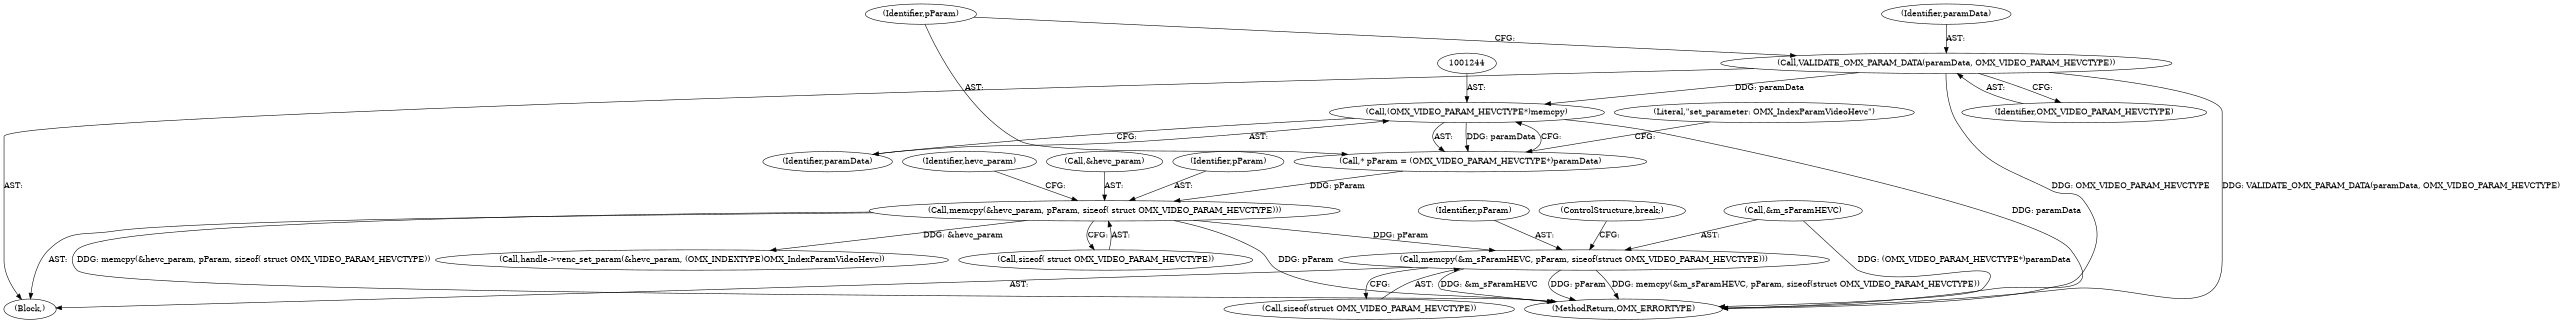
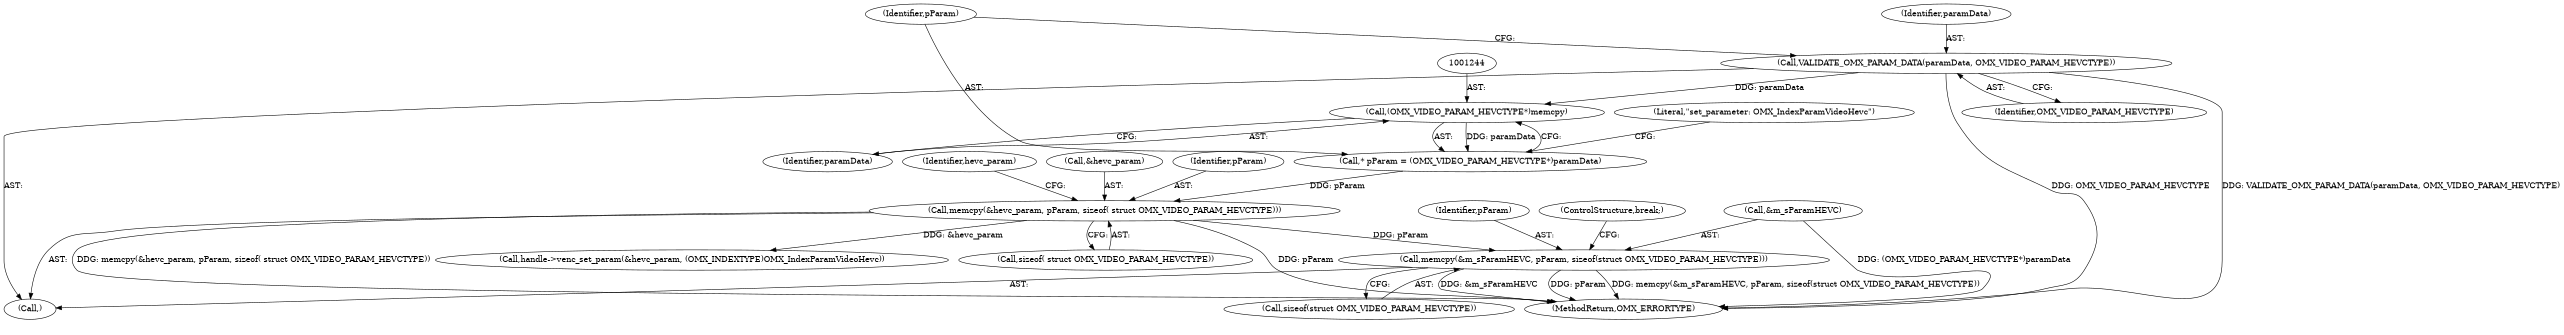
  digraph {
    n1 [label="(Call,memcpy(&m_sParamHEVC, pParam, sizeof(struct OMX_VIDEO_PARAM_HEVCTYPE)))"]
    n2 [label="(Call,sizeof(struct OMX_VIDEO_PARAM_HEVCTYPE))"]
-   n3 [label="(Block,)"]
+   n3 [label="(Call,)"]
    n4 [label="(MethodReturn,OMX_ERRORTYPE)"]
    n5 [label="(Call,memcpy(&hevc_param, pParam, sizeof( struct OMX_VIDEO_PARAM_HEVCTYPE)))"]
    n6 [label="(Call,sizeof( struct OMX_VIDEO_PARAM_HEVCTYPE))"]
    n7 [label="(Call,handle->venc_set_param(&hevc_param, (OMX_INDEXTYPE)OMX_IndexParamVideoHevc))"]
    n8 [label="(Call,* pParam = (OMX_VIDEO_PARAM_HEVCTYPE*)paramData)"]
    n9 [label="(Call,(OMX_VIDEO_PARAM_HEVCTYPE*)memcpy)"]
    n10 [label="(Identifier,paramData)"]
    n11 [label="(Call,VALIDATE_OMX_PARAM_DATA(paramData, OMX_VIDEO_PARAM_HEVCTYPE))"]
    n12 [label="(Identifier,OMX_VIDEO_PARAM_HEVCTYPE)"]
    n13 [label="(ControlStructure,break;)"]
    n14 [label="(Identifier,hevc_param)"]
    n15 [label="(Literal,\"set_parameter: OMX_IndexParamVideoHevc\")"]
    n16 [label="(Call,&hevc_param)"]
    n17 [label="(Call,&m_sParamHEVC)"]
    n18 [label="(Identifier,pParam)"]
    n19 [label="(Identifier,pParam)"]
    n20 [label="(Identifier,paramData)"]
    n21 [label="(Identifier,pParam)"]
    1001244
    n1 -> n2 [label="CFG: "]
    n1 -> n3 [label="AST: "]
    n1 -> n4 [label="DDG: &m_sParamHEVC"]
    n1 -> n4 [label="DDG: pParam"]
    n1 -> n4 [label="DDG: memcpy(&m_sParamHEVC, pParam, sizeof(struct OMX_VIDEO_PARAM_HEVCTYPE))"]
    n2 -> n1 [label="AST: "]
    n5 -> n1 [label="DDG: pParam"]
    n5 -> n3 [label="AST: "]
    n5 -> n4 [label="DDG: memcpy(&hevc_param, pParam, sizeof( struct OMX_VIDEO_PARAM_HEVCTYPE))"]
    n5 -> n4 [label="DDG: pParam"]
    n5 -> n6 [label="CFG: "]
    n5 -> n7 [label="DDG: &hevc_param"]
    n6 -> n5 [label="AST: "]
    n8 -> n5 [label="DDG: pParam"]
    n8 -> n9 [label="CFG: "]
-   n9 -> n4 [label="DDG: paramData"]
    n9 -> n8 [label="AST: "]
    n9 -> n8 [label="DDG: paramData"]
    n9 -> n10 [label="CFG: "]
    n10 -> n9 [label="AST: "]
    n11 -> n3 [label="AST: "]
    n11 -> n4 [label="DDG: OMX_VIDEO_PARAM_HEVCTYPE"]
    n11 -> n4 [label="DDG: VALIDATE_OMX_PARAM_DATA(paramData, OMX_VIDEO_PARAM_HEVCTYPE)"]
    n11 -> n9 [label="DDG: paramData"]
    n11 -> n12 [label="CFG: "]
    n12 -> n11 [label="AST: "]
    n13 -> n1 [label="CFG: "]
    n14 -> n5 [label="CFG: "]
    n15 -> n8 [label="CFG: "]
    n16 -> n5 [label="AST: "]
    n17 -> n1 [label="AST: "]
    n17 -> n4 [label="DDG: (OMX_VIDEO_PARAM_HEVCTYPE*)paramData"]
    n18 -> n1 [label="AST: "]
    n19 -> n8 [label="AST: "]
    n19 -> n11 [label="CFG: "]
    n20 -> n11 [label="AST: "]
    n21 -> n5 [label="AST: "]
    1001244 -> n9 [label="AST: "]
  }
